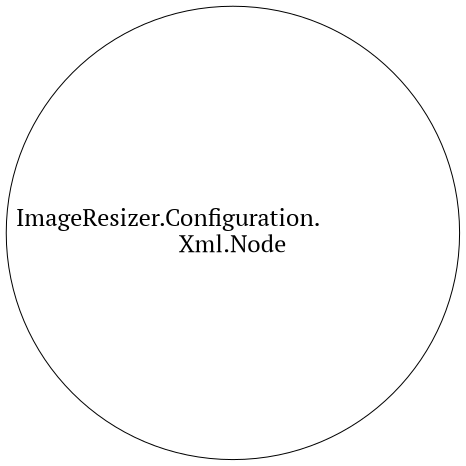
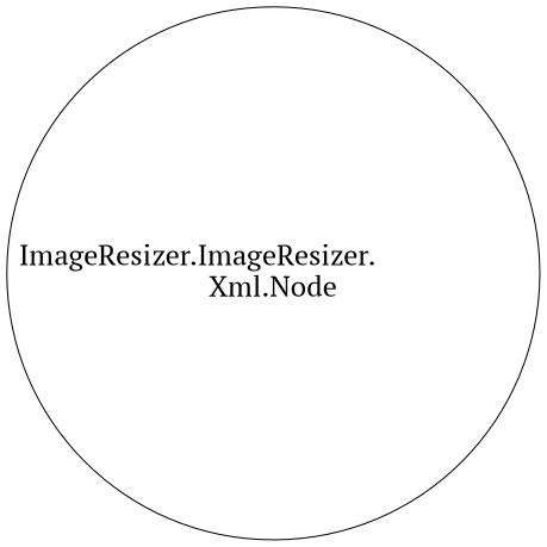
  digraph {
    rankdir=LR
    fontname="PT Serif"
-   n1 [color=black fillcolor=white fontname="PT Serif" fontsize=24 height=0.2 label="ImageResizer.Configuration.\lXml.Node" shape=circle style=filled width=0.4]
+   n1 [color=black fillcolor=white fontname="PT Serif" fontsize=24 height=0.2 label="ImageResizer.ImageResizer.\lXml.Node" shape=circle style=filled width=0.4]
  }
